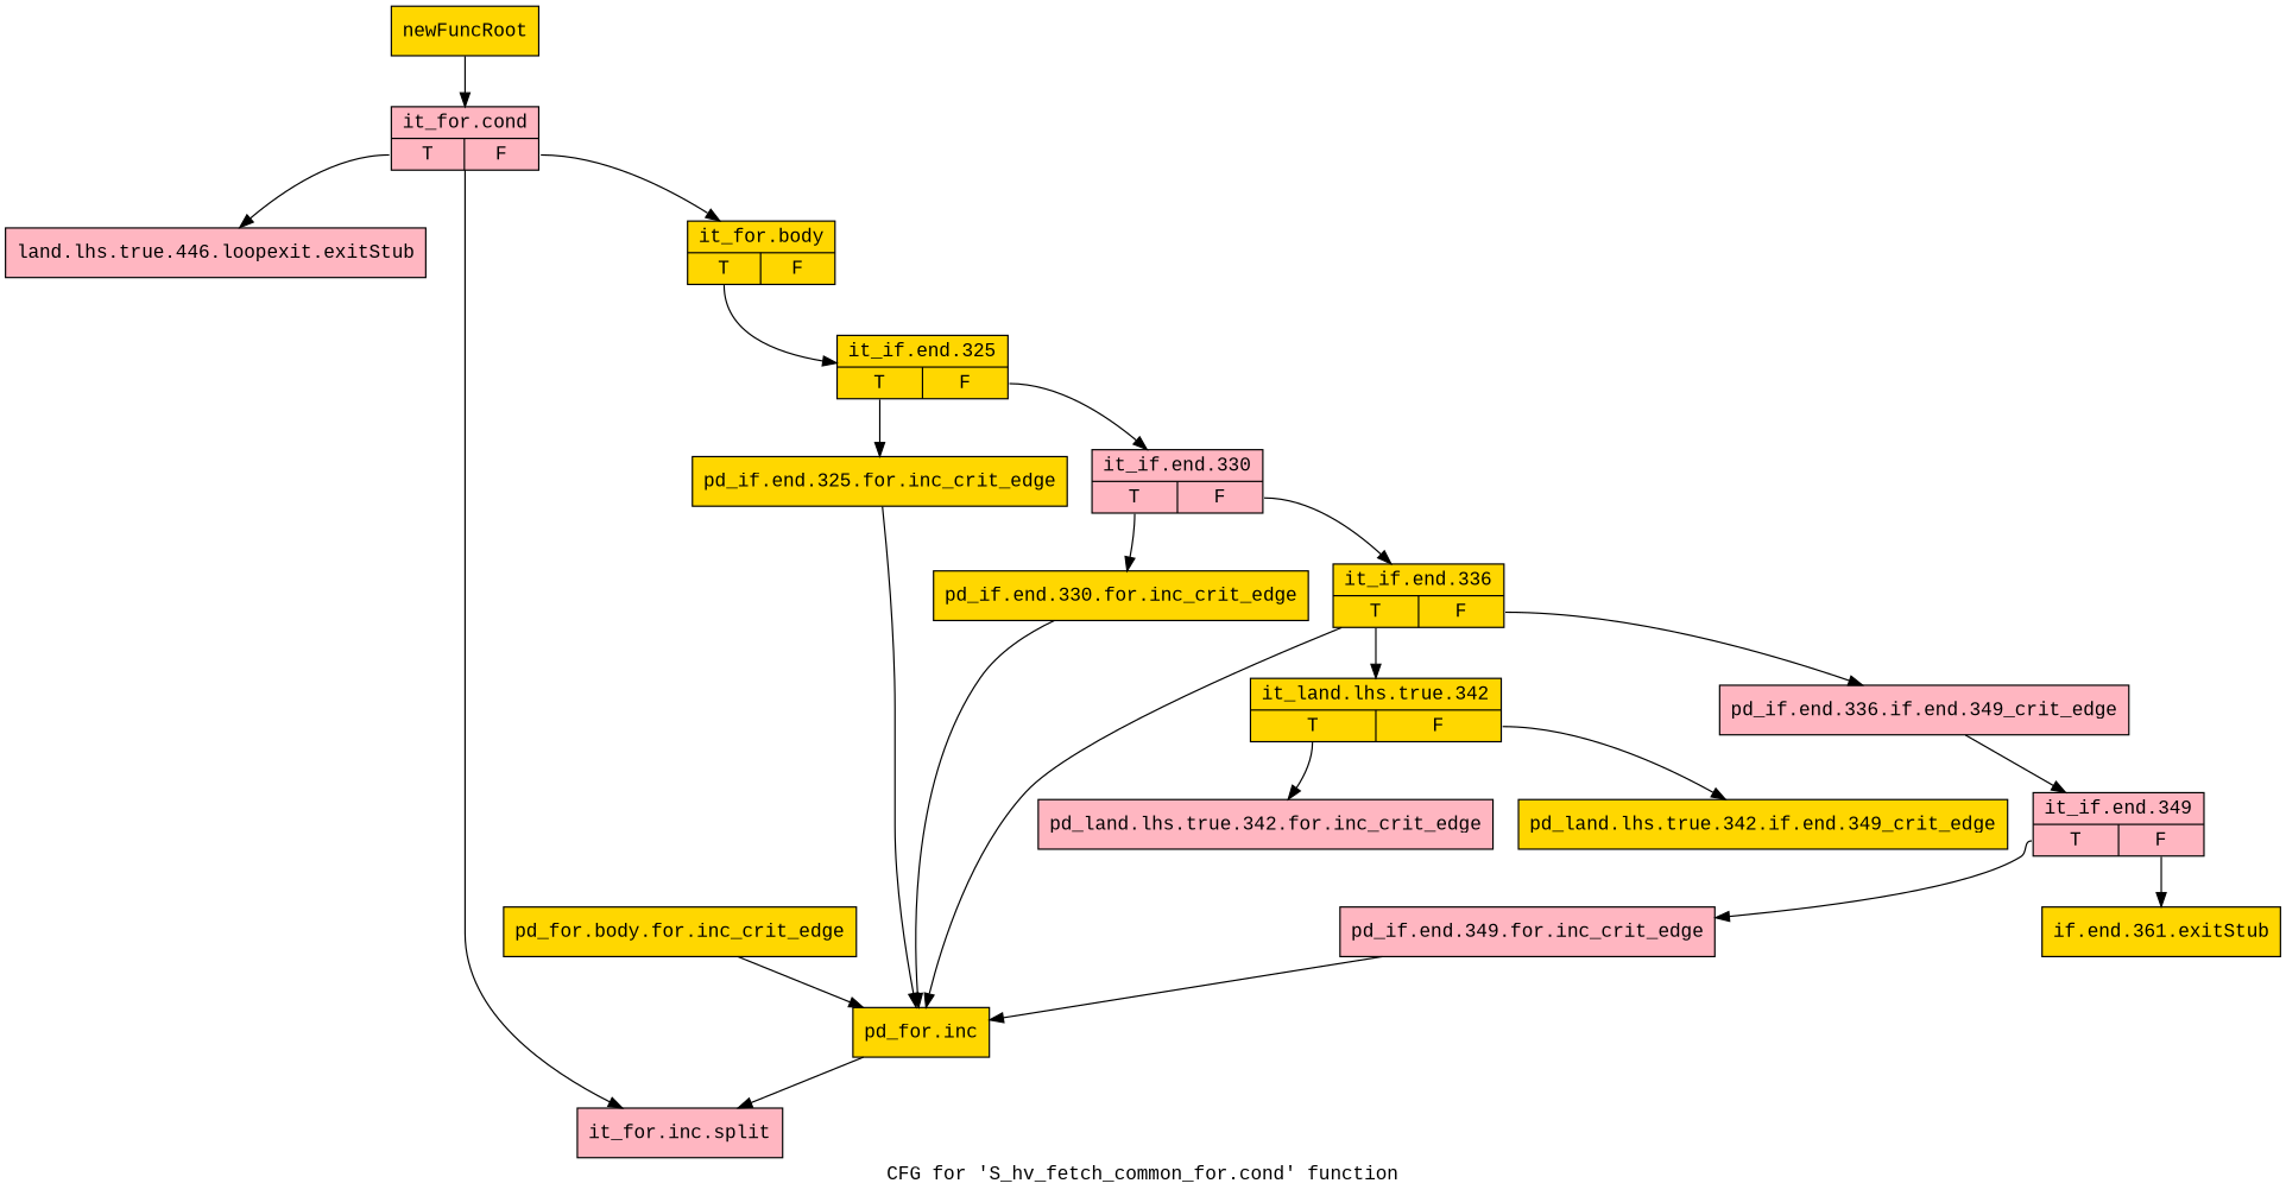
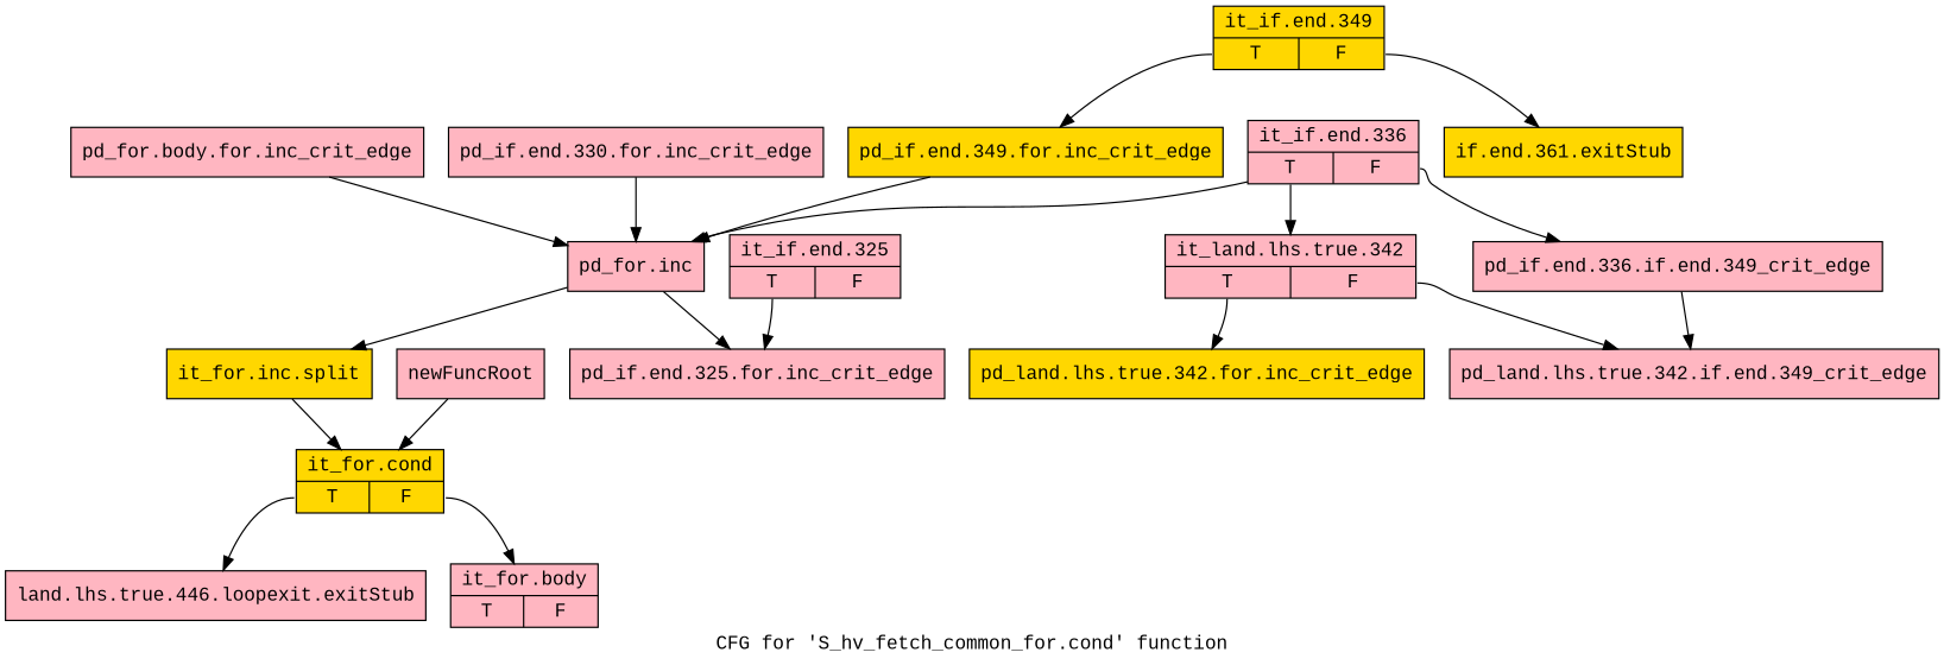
  digraph {
    fontname="Liberation Mono"
    label="CFG for 'S_hv_fetch_common_for.cond' function"
    node [fillcolor=lightpink fontname="Liberation Mono" shape=record style=filled]
    edge [fontname="Liberation Mono"]
-   n1 [fillcolor=gold label="{newFuncRoot}"]
-   n2 [label="{it_for.cond|{<s0>T|<s1>F}}"]
+   n1 [label="{newFuncRoot}"]
+   n2 [fillcolor=gold label="{it_for.cond|{<s0>T|<s1>F}}"]
    n3 [label="{land.lhs.true.446.loopexit.exitStub}"]
-   n4 [fillcolor=gold label="{it_for.body|{<s0>T|<s1>F}}"]
-   n5 [fillcolor=gold label="{it_if.end.325|{<s0>T|<s1>F}}"]
+   n4 [label="{it_for.body|{<s0>T|<s1>F}}"]
+   n5 [label="{it_if.end.325|{<s0>T|<s1>F}}"]
    n6 [fillcolor=gold label="{if.end.361.exitStub}"]
-   n7 [fillcolor=gold label="{pd_if.end.325.for.inc_crit_edge}"]
-   n8 [label="{it_if.end.330|{<s0>T|<s1>F}}"]
-   n9 [fillcolor=gold label="{pd_for.body.for.inc_crit_edge}"]
-   n10 [fillcolor=gold label="{pd_for.inc}"]
-   n11 [fillcolor=gold label="{pd_if.end.330.for.inc_crit_edge}"]
-   n12 [fillcolor=gold label="{it_if.end.336|{<s0>T|<s1>F}}"]
-   n13 [label="{it_for.inc.split}"]
-   n14 [fillcolor=gold label="{it_land.lhs.true.342|{<s0>T|<s1>F}}"]
+   n7 [label="{pd_if.end.325.for.inc_crit_edge}"]
+   n9 [label="{pd_for.body.for.inc_crit_edge}"]
+   n10 [label="{pd_for.inc}"]
+   n11 [label="{pd_if.end.330.for.inc_crit_edge}"]
+   n12 [label="{it_if.end.336|{<s0>T|<s1>F}}"]
+   n13 [fillcolor=gold label="{it_for.inc.split}"]
+   n14 [label="{it_land.lhs.true.342|{<s0>T|<s1>F}}"]
    n15 [label="{pd_if.end.336.if.end.349_crit_edge}"]
-   n16 [label="{pd_land.lhs.true.342.for.inc_crit_edge}"]
-   n17 [fillcolor=gold label="{pd_land.lhs.true.342.if.end.349_crit_edge}"]
-   n18 [label="{it_if.end.349|{<s0>T|<s1>F}}"]
-   n19 [label="{pd_if.end.349.for.inc_crit_edge}"]
+   n16 [fillcolor=gold label="{pd_land.lhs.true.342.for.inc_crit_edge}"]
+   n17 [label="{pd_land.lhs.true.342.if.end.349_crit_edge}"]
+   n18 [fillcolor=gold label="{it_if.end.349|{<s0>T|<s1>F}}"]
+   n19 [fillcolor=gold label="{pd_if.end.349.for.inc_crit_edge}"]
    n1 -> n2
    n2 -> n3 [tailport=s0]
    n2 -> n4 [tailport=s1]
-   n4 -> n5 [tailport=s0]
    n5 -> n7 [tailport=s0]
-   n5 -> n8 [tailport=s1]
-   n7 -> n10
-   n8 -> n11 [tailport=s0]
-   n8 -> n12 [tailport=s1]
+   n10 -> n7
    n9 -> n10
    n10 -> n13
    n11 -> n10
    n12 -> n10
    n12 -> n14 [tailport=s0]
    n12 -> n15 [tailport=s1]
-   n2 -> n13
+   n13 -> n2
    n14 -> n16 [tailport=s0]
    n14 -> n17 [tailport=s1]
-   n15 -> n18
+   n15 -> n17
    n18 -> n6 [tailport=s1]
    n18 -> n19 [tailport=s0]
    n19 -> n10
  }
